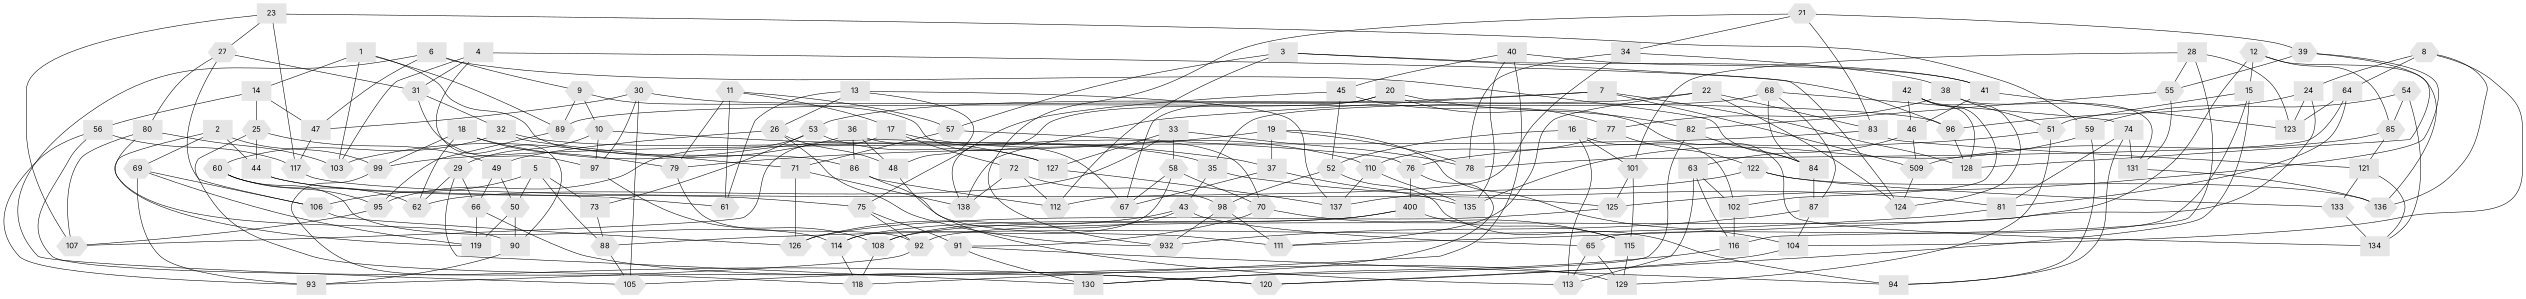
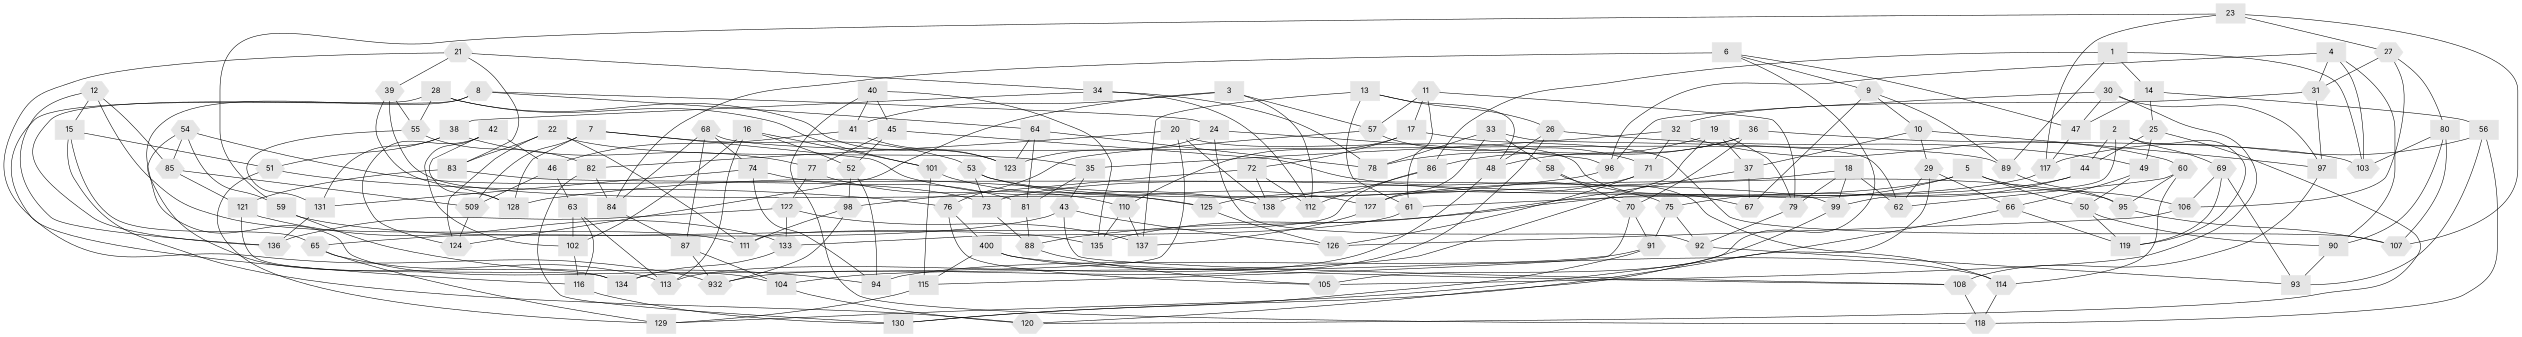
  graph {
    fontname=Inter
    node [color=gray90 fontname=Inter shape=box style=filled]
    edge [fontname=Inter]
    1
    14
    86
    89 [shape=hexagon]
    103 [shape=hexagon]
    47
    25 [shape=hexagon]
    56
    112 [shape=hexagon]
    111 [shape=hexagon]
    95 [shape=hexagon]
    2
    44
    69 [shape=hexagon]
    99 [shape=hexagon]
    119
    61 [shape=hexagon]
    75 [shape=hexagon]
    106 [shape=hexagon]
    93
    120 [shape=hexagon]
    3
    41
    57 [shape=hexagon]
    124 [shape=hexagon]
    123
    46
    71
    76 [shape=hexagon]
    4
    31 [shape=hexagon]
    90
    96 [shape=hexagon]
    97
    32
    128
    50 [shape=hexagon]
    5
    73
    88 [shape=hexagon]
    105 [shape=hexagon]
    126 [shape=hexagon]
    9 [shape=hexagon]
    6
    84
    10 [shape=hexagon]
    67 [shape=hexagon]
    117 [shape=hexagon]
    87
    53 [shape=hexagon]
    7
    n52 [label=509 shape=hexagon]
    138 [shape=hexagon]
    127
    8 [shape=hexagon]
    24
    64
    104
    136 [shape=hexagon]
    92 [shape=hexagon]
    78
    81
    29 [shape=hexagon]
    37
    62 [shape=hexagon]
    66 [shape=hexagon]
    130
    135
    108 [shape=hexagon]
    11 [shape=hexagon]
    17
    79 [shape=hexagon]
    72
    107 [shape=hexagon]
    110 [shape=hexagon]
    133 [shape=hexagon]
    12 [shape=hexagon]
    15
    85 [shape=hexagon]
    51 [shape=hexagon]
    65 [shape=hexagon]
    121
    13
    26 [shape=hexagon]
    48
    137
    n87 [label=932 shape=hexagon]
    49
    113 [shape=hexagon]
    118 [shape=hexagon]
    129
    52 [shape=hexagon]
    16
    101 [shape=hexagon]
    102
    94
    98 [shape=hexagon]
    125 [shape=hexagon]
    115
    116
    18
    19
    20
    82
    134
    21 [shape=hexagon]
    34
    39 [shape=hexagon]
    83
    38
    55 [shape=hexagon]
    22
    35
    43 [shape=hexagon]
    23
    27 [shape=hexagon]
    59
    80
    28
    131
    30 [shape=hexagon]
    60 [shape=hexagon]
    114 [shape=hexagon]
    33
    58 [shape=hexagon]
    70 [shape=hexagon]
    77
    36
    91 [shape=hexagon]
    122 [shape=hexagon]
    40
    45
    63
    42
    n135 [label=400]
    54 [shape=hexagon]
    68 [shape=hexagon]
    74
    1 -- 14
    1 -- 86
    1 -- 89
    1 -- 103
    14 -- 47
    14 -- 25
    14 -- 56
    86 -- 112
    86 -- 111
    89 -- 95
    47 -- 117
    25 -- 44
    25 -- 120
    25 -- 49
    56 -- 93
    56 -- 117
    56 -- 118
    95 -- 107
    2 -- 44
    2 -- 69
    2 -- 99
    2 -- 119
    44 -- 61
    44 -- 75
    69 -- 119
    69 -- 106
    69 -- 93
    99 -- 120
+   61 -- 133
    75 -- 92
    75 -- 91
    106 -- 126
    3 -- 112
    3 -- 41
    3 -- 57
    3 -- 124
    41 -- 123
    41 -- 46
    57 -- 71
    57 -- 76
    46 -- n52
    46 -- 63
    71 -- 126
    71 -- 138
    76 -- 105
    76 -- n135
    4 -- 103
    4 -- 31
    4 -- 90
    4 -- 96
    31 -- 97
    31 -- 32
    90 -- 93
    96 -- 128
    97 -- 108
    32 -- 71
    32 -- 35
    32 -- 60
    50 -- 119
    50 -- 90
    5 -- 106
    5 -- 50
    5 -- 73
    5 -- 88
    73 -- 88
    88 -- 105
    9 -- 89
    9 -- 10
    9 -- 67
    6 -- 47
    6 -- 105
    6 -- 9
    6 -- 84
    84 -- 87
    10 -- 97
    10 -- 29
    10 -- 37
    117 -- 125
    87 -- 104
    87 -- n87
    53 -- 95
    53 -- 73
    53 -- 127
    7 -- 128
    7 -- 53
    7 -- n52
    7 -- 138
    n52 -- 124
    127 -- 137
    8 -- 24
    8 -- 64
    8 -- 104
    8 -- 136
    24 -- 123
    24 -- 96
    24 -- 92
    64 -- 123
    64 -- 78
    64 -- 81
    104 -- 120
    92 -- 93
    81 -- 88
    29 -- 62
    29 -- 66
    29 -- 130
    37 -- 67
    37 -- 135
    66 -- 119
    66 -- 129
    108 -- 118
    11 -- 61
    11 -- 57
    11 -- 17
    11 -- 79
    17 -- 72
    17 -- 107
    17 -- 110
    79 -- 92
    72 -- 112
    72 -- 138
    72 -- 98
    110 -- 135
    110 -- 137
    133 -- 134
    12 -- 111
    12 -- 136
    12 -- 15
    12 -- 85
    15 -- 120
    15 -- 51
    15 -- 65
    85 -- n52
    85 -- 121
    51 -- 76
    51 -- 129
    65 -- 113
    65 -- 129
    121 -- 133
    121 -- 134
    13 -- 61
    13 -- 26
    13 -- 48
    13 -- 137
    26 -- 48
    26 -- n87
    26 -- 49
    48 -- 113
    49 -- 50
    49 -- 66
    52 -- 94
    52 -- 98
    16 -- 113
    16 -- 52
    16 -- 101
    16 -- 102
    101 -- 125
    101 -- 115
    102 -- 116
    98 -- 111
    98 -- n87
    125 -- 126
    115 -- 129
    116 -- 130
    18 -- 99
    18 -- 127
    18 -- 62
    18 -- 79
    19 -- 104
    19 -- 78
    19 -- 37
    19 -- 79
    20 -- 67
    20 -- 138
    20 -- 82
    20 -- 134
    82 -- 84
    82 -- 130
    21 -- n87
    21 -- 34
    21 -- 39
    21 -- 83
    34 -- 112
    34 -- 78
    34 -- 38
    39 -- 128
    39 -- 125
    39 -- 55
    83 -- 99
    83 -- 121
    38 -- 51
    38 -- 131
    38 -- 77
    55 -- 82
    55 -- 131
    22 -- 111
    22 -- 124
    22 -- 83
    22 -- 35
    35 -- 81
    35 -- 43
    43 -- 126
    43 -- 108
    43 -- 65
    23 -- 117
    23 -- 107
    23 -- 27
    23 -- 59
    27 -- 106
    27 -- 31
    27 -- 80
    59 -- 135
    59 -- 94
    80 -- 103
    80 -- 90
    80 -- 107
    28 -- 123
    28 -- 101
    28 -- 116
    28 -- 55
    131 -- 136
    30 -- 47
    30 -- 96
    30 -- 97
    30 -- 105
    60 -- 95
    60 -- 62
    60 -- 114
    114 -- 118
    33 -- 127
    33 -- 78
    33 -- 62
    33 -- 58
-   58 -- 67
    58 -- 114
    58 -- 70
    70 -- 115
    70 -- 91
    77 -- 110
    77 -- 122
    36 -- 86
    36 -- 103
    36 -- 48
    36 -- 70
    91 -- 130
    91 -- 94
    122 -- 136
    122 -- 133
    122 -- 137
    40 -- 41
    40 -- 135
    40 -- 118
    40 -- 45
    45 -- 75
    45 -- 52
    45 -- 77
    63 -- 113
    63 -- 102
    63 -- 116
    42 -- 124
    42 -- 46
    42 -- 128
    42 -- 102
    n135 -- 108
    n135 -- 115
    n135 -- 114
+   54 -- 73
    54 -- 85
    54 -- 134
    54 -- 59
    68 -- 89
    68 -- 84
    68 -- 87
    68 -- 74
    74 -- 81
    74 -- 94
    74 -- 131
  }
